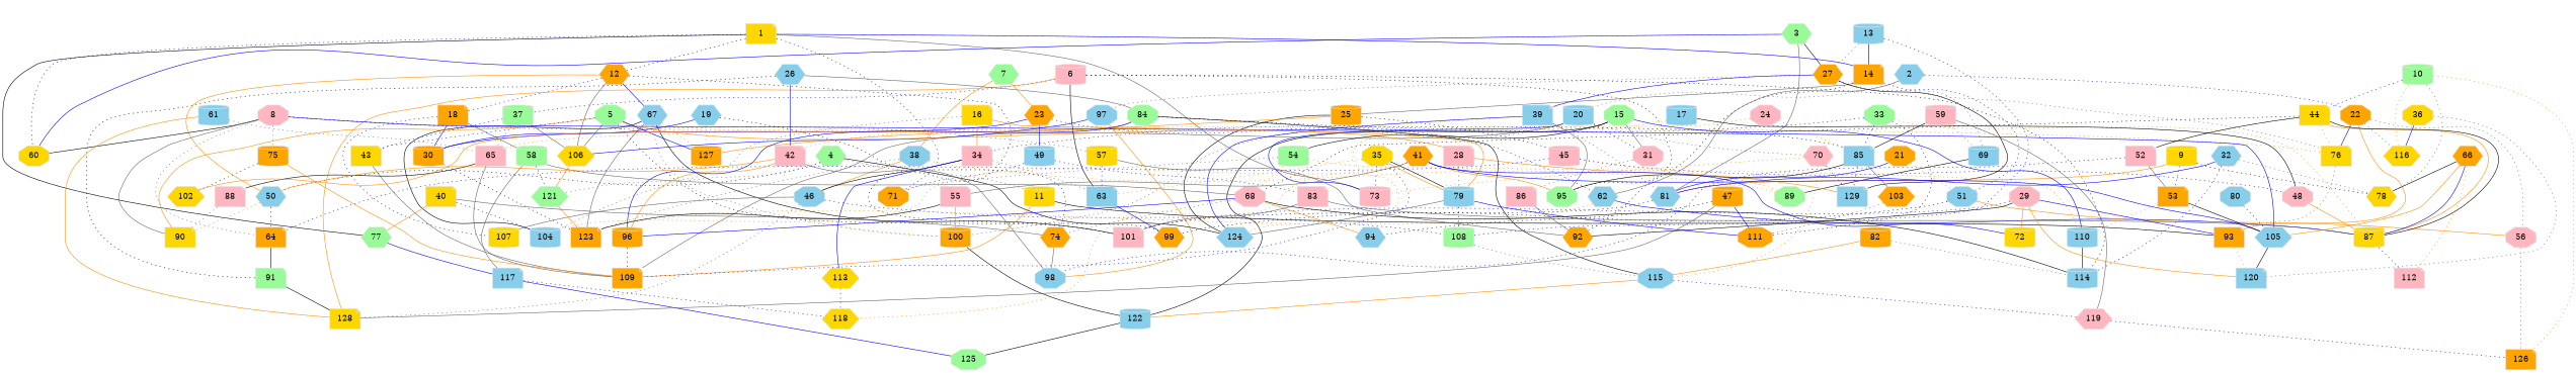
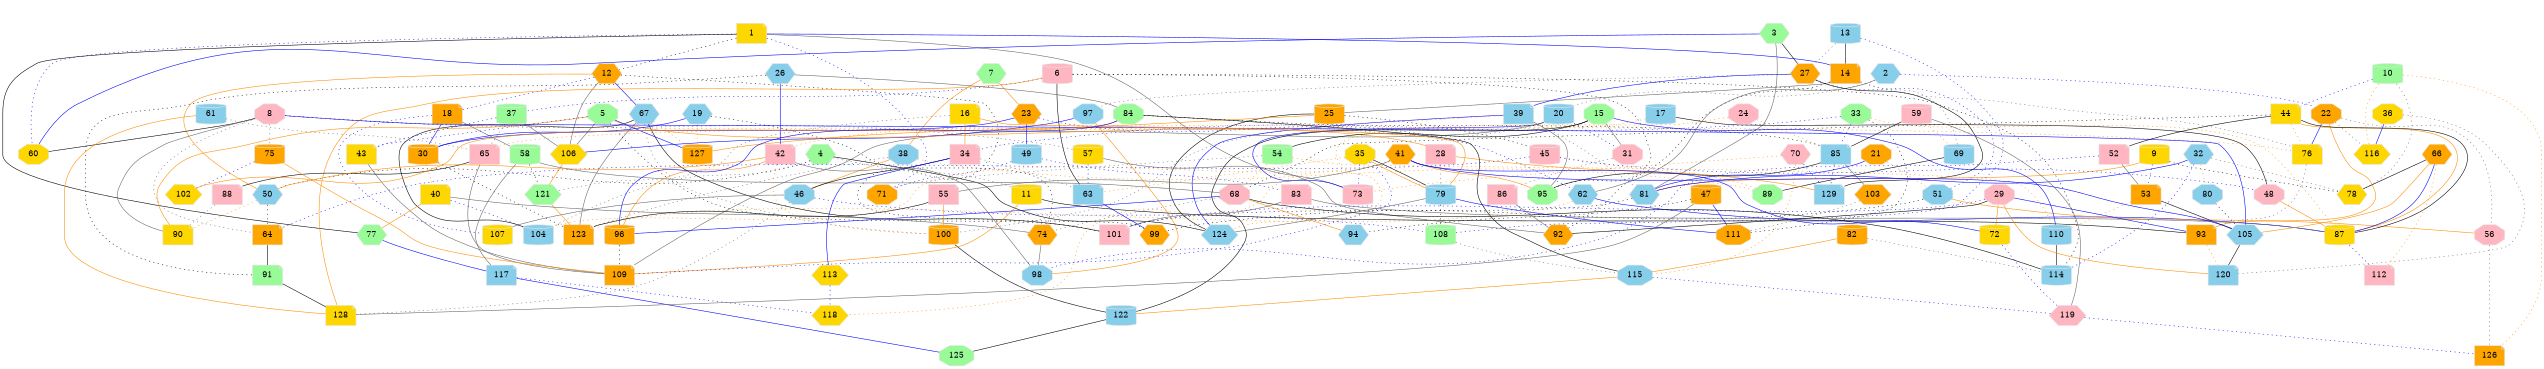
  graph {
    node [color=gray90 fillcolor=skyblue shape=note style=filled]
    edge [color=blue style=solid]
    1 [fillcolor=gold]
    12 [fillcolor=orange shape=hexagon]
    14 [fillcolor=orange]
    60 [fillcolor=gold shape=octagon]
    71 [fillcolor=orange shape=octagon]
    73 [fillcolor=lightpink shape=cylinder]
    77 [fillcolor=palegreen shape=hexagon]
    50 [shape=hexagon]
    106 [fillcolor=gold shape=hexagon]
    18 [fillcolor=orange]
    67 [shape=hexagon]
    99 [fillcolor=orange shape=hexagon]
    76 [fillcolor=gold]
    25 [fillcolor=orange shape=cylinder]
    69 [shape=cylinder]
    92 [fillcolor=orange shape=hexagon]
    117
    2 [shape=hexagon]
    20 [shape=cylinder]
    22 [fillcolor=orange shape=octagon]
    62 [shape=hexagon]
    109 [fillcolor=orange]
    31 [fillcolor=lightpink shape=octagon]
    70 [fillcolor=lightpink shape=hexagon]
    100 [fillcolor=orange shape=cylinder]
    116 [fillcolor=gold shape=hexagon]
    93 [fillcolor=orange]
    56 [fillcolor=lightpink shape=octagon]
    123 [fillcolor=orange]
    87 [fillcolor=gold shape=cylinder]
    3 [fillcolor=palegreen shape=hexagon]
    27 [fillcolor=orange shape=hexagon]
    81 [shape=hexagon]
    51 [shape=octagon]
    39
    97 [shape=octagon]
    129
    101 [fillcolor=lightpink]
    4 [fillcolor=palegreen shape=hexagon]
    11 [fillcolor=gold shape=cylinder]
    104 [shape=cylinder]
    124 [shape=hexagon]
    90 [fillcolor=gold]
    64 [fillcolor=orange]
    5 [fillcolor=palegreen shape=octagon]
    28 [fillcolor=lightpink]
    43 [fillcolor=gold]
    127 [fillcolor=orange shape=cylinder]
    79 [shape=cylinder]
    121 [fillcolor=palegreen shape=hexagon]
    6 [fillcolor=lightpink shape=cylinder]
    37 [fillcolor=palegreen shape=cylinder]
    63
    95 [fillcolor=palegreen shape=octagon]
    114 [shape=cylinder]
    128 [fillcolor=gold]
    65 [fillcolor=lightpink]
    7 [fillcolor=palegreen shape=hexagon]
    23 [fillcolor=orange shape=hexagon]
    38 [shape=octagon]
    30 [fillcolor=orange shape=cylinder]
    49 [shape=cylinder]
    46 [shape=octagon]
    89 [fillcolor=palegreen shape=octagon]
    8 [fillcolor=lightpink shape=octagon]
    57 [fillcolor=gold shape=cylinder]
    75 [fillcolor=orange shape=cylinder]
    105 [shape=hexagon]
    91 [fillcolor=palegreen]
    102 [fillcolor=gold shape=hexagon]
    120
    9 [fillcolor=gold shape=cylinder]
    53 [fillcolor=orange]
    78 [fillcolor=gold shape=hexagon]
    110 [shape=cylinder]
    10 [fillcolor=palegreen shape=cylinder]
    44 [fillcolor=gold]
    126 [fillcolor=orange]
    52 [fillcolor=lightpink]
    68 [fillcolor=lightpink shape=octagon]
    58 [fillcolor=palegreen shape=cylinder]
    107 [fillcolor=gold shape=cylinder]
    13 [shape=cylinder]
    108 [fillcolor=palegreen shape=cylinder]
    115 [shape=octagon]
    45 [fillcolor=lightpink shape=cylinder]
    15 [fillcolor=palegreen shape=octagon]
    54 [fillcolor=palegreen shape=cylinder]
    122 [shape=cylinder]
    86 [fillcolor=lightpink]
    125 [fillcolor=palegreen shape=octagon]
    16 [fillcolor=gold]
    34 [fillcolor=lightpink]
    113 [fillcolor=gold shape=hexagon]
    111 [fillcolor=orange shape=octagon]
    17 [shape=cylinder]
    48 [fillcolor=lightpink shape=octagon]
    88 [fillcolor=lightpink]
    40 [fillcolor=gold]
    19 [shape=hexagon]
    74 [fillcolor=orange shape=hexagon]
    98 [shape=octagon]
    21 [fillcolor=orange shape=octagon]
    83 [fillcolor=lightpink]
    24 [fillcolor=lightpink shape=octagon]
    85
    103 [fillcolor=orange shape=hexagon]
    26 [shape=hexagon]
    42 [fillcolor=lightpink]
    84 [fillcolor=palegreen shape=octagon]
    96 [fillcolor=orange shape=cylinder]
    29 [fillcolor=lightpink shape=octagon]
    72 [fillcolor=gold shape=cylinder]
    119 [fillcolor=lightpink shape=hexagon]
    32 [shape=hexagon]
    80 [shape=octagon]
    33 [fillcolor=palegreen shape=octagon]
    112 [fillcolor=lightpink]
    118 [fillcolor=gold shape=hexagon]
    35 [fillcolor=gold shape=octagon]
    36 [fillcolor=gold shape=octagon]
    41 [fillcolor=orange shape=hexagon]
    55 [fillcolor=lightpink]
    94 [shape=hexagon]
    47 [fillcolor=orange shape=cylinder]
    59 [fillcolor=lightpink shape=cylinder]
    61 [shape=cylinder]
    66 [fillcolor=orange shape=hexagon]
    82 [fillcolor=orange shape=cylinder]
    1 -- 12 [color=black style=dotted]
    1 -- 14
    1 -- 60 [style=dotted]
    1 -- 71 [style=dotted]
    1 -- 73 [color=gray40]
    1 -- 77 [color=black]
    12 -- 50 [color=darkorange]
    12 -- 106 [color=gray40]
    12 -- 18 [style=dotted]
    12 -- 67
    12 -- 99 [color=black style=dotted]
    14 -- 76 [color=gray40 style=dotted]
    14 -- 25 [color=gray40]
    14 -- 69 [color=gray40 style=dotted]
    14 -- 92 [color=black style=dotted]
    77 -- 117
    50 -- 90 [color=darkorange style=dotted]
    50 -- 64 [color=black style=dotted]
    106 -- 121 [color=darkorange]
    18 -- 30
    18 -- 58 [color=gray40]
    18 -- 107 [style=dotted]
    67 -- 100 [color=gray40 style=dotted]
    67 -- 123 [color=gray40]
    67 -- 101 [color=black]
    67 -- 104 [color=black]
    67 -- 127 [color=darkorange style=dotted]
    76 -- 93 [color=gray40 style=dotted]
    25 -- 124 [color=black]
    25 -- 127 [color=darkorange]
    25 -- 45 [color=black style=dotted]
    69 -- 89 [color=black]
    117 -- 125
    117 -- 118 [style=dotted]
    2 -- 20 [color=gray40 style=dotted]
    2 -- 22 [style=dotted]
    2 -- 62 [color=gray40]
    20 -- 73
    20 -- 109 [color=gray40]
    20 -- 31 [style=dotted]
-   20 -- 70 [color=gray40 style=dotted]
    20 -- 100 [color=gray40 style=dotted]
    22 -- 76
    22 -- 116 [color=gray40 style=dotted]
    22 -- 93 [color=darkorange]
    22 -- 56 [color=gray40 style=dotted]
    62 -- 123 [color=darkorange style=dotted]
    62 -- 87
    31 -- 86 [color=gray40 style=dotted]
    70 -- 73 [color=darkorange style=dotted]
    70 -- 129 [style=dotted]
    70 -- 115 [color=darkorange style=dotted]
    100 -- 122 [color=black]
    93 -- 120 [color=darkorange style=dotted]
    56 -- 126 [color=gray40 style=dotted]
    87 -- 112 [style=dotted]
    3 -- 60
    3 -- 27 [color=black]
    3 -- 81 [color=gray40]
    27 -- 51 [style=dotted]
    27 -- 39
    27 -- 97 [color=gray40 style=dotted]
    27 -- 129 [color=black]
    81 -- 101 [color=black style=dotted]
    51 -- 99 [color=black style=dotted]
    51 -- 56 [color=darkorange]
    39 -- 81 [color=gray40 style=dotted]
    39 -- 124
    39 -- 95 [color=gray40]
    39 -- 42 [color=darkorange style=dotted]
    97 -- 106
    97 -- 98 [color=darkorange]
    4 -- 50 [color=black style=dotted]
    4 -- 11 [color=gray40 style=dotted]
    4 -- 104 [color=gray40 style=dotted]
    4 -- 124 [color=black]
    11 -- 109 [color=darkorange]
    11 -- 93 [color=black]
    64 -- 91 [color=black]
    5 -- 106 [color=gray40]
    5 -- 101 [color=black style=dotted]
    5 -- 90 [color=darkorange]
    5 -- 28 [color=darkorange]
    5 -- 43 [style=dotted]
    5 -- 127
    28 -- 129 [color=darkorange]
    28 -- 79 [color=gray40 style=dotted]
    43 -- 109 [color=gray40]
    79 -- 124 [color=gray40]
    79 -- 108 [color=black style=dotted]
    79 -- 111
    121 -- 123 [color=darkorange]
    6 -- 37 [style=dotted]
    6 -- 63 [color=black]
    6 -- 95 [color=black style=dotted]
    6 -- 114 [color=black style=dotted]
    6 -- 128 [color=darkorange]
    37 -- 106 [color=gray40]
    37 -- 43 [style=dotted]
    37 -- 65 [color=gray40 style=dotted]
    63 -- 99
    65 -- 109 [color=gray40]
    65 -- 88 [color=black]
    7 -- 23 [color=darkorange]
    7 -- 38 [color=darkorange]
    23 -- 62 [style=dotted]
    23 -- 30
    23 -- 49
    38 -- 123 [color=gray40 style=dotted]
    38 -- 46 [color=darkorange]
    38 -- 89 [color=darkorange style=dotted]
    30 -- 123 [color=black style=dotted]
    30 -- 40 [color=darkorange style=dotted]
    49 -- 71 [style=dotted]
    49 -- 83 [style=dotted]
    46 -- 128 [color=gray40 style=dotted]
    46 -- 107 [color=gray40]
    46 -- 108 [style=dotted]
    8 -- 60 [color=black]
    8 -- 76 [color=darkorange style=dotted]
    8 -- 90 [color=gray40]
    8 -- 64 [color=gray40 style=dotted]
    8 -- 57 [color=gray40 style=dotted]
    8 -- 75 [color=gray40 style=dotted]
    8 -- 105
    57 -- 92 [color=gray40]
    57 -- 63 [style=dotted]
    75 -- 109 [color=darkorange]
    75 -- 102 [style=dotted]
    105 -- 120 [color=black]
    91 -- 128 [color=black]
    9 -- 81 [color=darkorange]
    9 -- 53 [style=dotted]
    9 -- 78 [color=black style=dotted]
    53 -- 105 [color=black]
    53 -- 110 [color=darkorange style=dotted]
    110 -- 114 [color=black]
    10 -- 116 [color=darkorange style=dotted]
    10 -- 78 [color=gray40 style=dotted]
    10 -- 44 [style=dotted]
    10 -- 126 [color=darkorange style=dotted]
    44 -- 76 [color=darkorange style=dotted]
    44 -- 87 [color=darkorange]
    44 -- 87 [color=black]
    44 -- 52 [color=black]
    44 -- 68 [color=black style=dotted]
    52 -- 53 [color=gray40]
    52 -- 98 [style=dotted]
    68 -- 114 [color=black]
    68 -- 74 [color=gray40 style=dotted]
    68 -- 96
    68 -- 94 [color=darkorange]
    58 -- 117 [color=gray40]
    58 -- 121 [color=black style=dotted]
    58 -- 68 [color=gray40]
    13 -- 14 [color=black]
    13 -- 27 [color=gray40 style=dotted]
    13 -- 108 [style=dotted]
    108 -- 115 [color=gray40 style=dotted]
    115 -- 122 [color=darkorange]
    115 -- 119 [style=dotted]
    45 -- 64 [style=dotted]
    45 -- 89 [color=darkorange style=dotted]
    45 -- 48 [style=dotted]
    15 -- 31 [color=gray40]
    15 -- 110
    15 -- 54 [color=black]
    15 -- 122 [color=black]
    54 -- 71 [color=gray40 style=dotted]
    54 -- 110 [color=darkorange style=dotted]
    54 -- 68 [color=darkorange style=dotted]
    122 -- 125 [color=black]
    86 -- 92 [color=gray40]
    16 -- 79 [color=darkorange]
    16 -- 121 [color=gray40 style=dotted]
    16 -- 34 [color=darkorange]
    34 -- 63 [color=gray40 style=dotted]
    34 -- 46 [color=black]
    34 -- 113
    113 -- 118 [style=dotted]
    17 -- 65 [color=darkorange style=dotted]
    17 -- 48 [color=black]
    48 -- 87 [color=darkorange]
    88 -- 90 [color=gray40 style=dotted]
    40 -- 77 [color=darkorange]
    40 -- 104 [style=dotted]
    40 -- 74 [color=gray40]
    19 -- 127 [color=darkorange style=dotted]
    19 -- 30
    19 -- 74 [color=black style=dotted]
    74 -- 98 [color=gray40]
    21 -- 81
    21 -- 51 [color=darkorange style=dotted]
    83 -- 87 [color=gray40]
    83 -- 101 [color=gray40]
    24 -- 124 [color=darkorange style=dotted]
    24 -- 85 [color=darkorange style=dotted]
    85 -- 129 [color=black style=dotted]
    85 -- 95 [color=black]
    85 -- 103 [color=gray40]
    103 -- 111 [color=gray40 style=dotted]
    26 -- 91 [color=black style=dotted]
    26 -- 42
    26 -- 84 [color=gray40]
    42 -- 50 [color=darkorange]
    42 -- 100 [color=darkorange style=dotted]
    42 -- 98 [color=gray40]
    42 -- 96 [color=darkorange]
    84 -- 102 [color=darkorange]
    84 -- 115 [color=black]
    84 -- 85 [color=black style=dotted]
    84 -- 96
    96 -- 109 [color=black style=dotted]
    29 -- 92 [color=black]
    29 -- 93
    29 -- 101 [style=dotted]
    29 -- 120 [color=darkorange]
    29 -- 72 [color=darkorange]
+   72 -- 119 [style=dotted]
    119 -- 126 [style=dotted]
    32 -- 81
    32 -- 114 [style=dotted]
    32 -- 78 [color=gray40 style=dotted]
    32 -- 80 [color=darkorange style=dotted]
    80 -- 105 [color=black style=dotted]
    33 -- 87 [color=darkorange style=dotted]
    33 -- 34 [style=dotted]
    33 -- 111 [color=black style=dotted]
    33 -- 85 [style=dotted]
    35 -- 73 [style=dotted]
    35 -- 109 [style=dotted]
    35 -- 79 [color=darkorange]
    35 -- 79 [color=black]
    35 -- 63 [color=darkorange style=dotted]
    36 -- 116
    36 -- 120 [color=gray40 style=dotted]
    41 -- 104 [color=darkorange style=dotted]
    41 -- 95 [color=darkorange]
    41 -- 105
    41 -- 72
    41 -- 118 [color=darkorange style=dotted]
    41 -- 55 [color=gray40]
    55 -- 100 [color=darkorange]
    55 -- 123 [color=black]
    47 -- 128 [color=gray40]
    47 -- 111
    47 -- 94 [color=black style=dotted]
    59 -- 69 [color=darkorange style=dotted]
    59 -- 85 [color=black]
    59 -- 119 [color=gray40]
    61 -- 128 [color=darkorange]
    61 -- 65 [color=gray40 style=dotted]
    66 -- 87
    66 -- 105 [color=darkorange]
    66 -- 78 [color=black]
    66 -- 112 [color=darkorange style=dotted]
    82 -- 114 [color=gray40 style=dotted]
    82 -- 115 [color=darkorange]
  }
